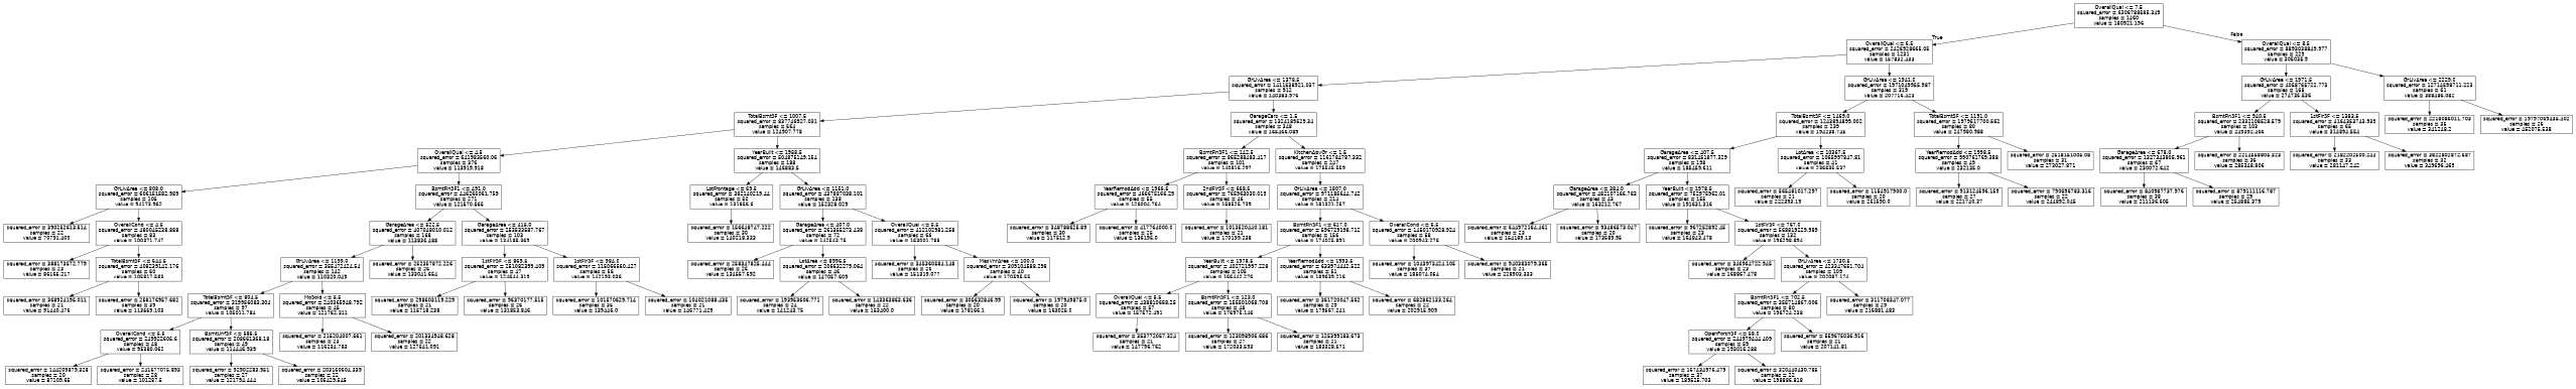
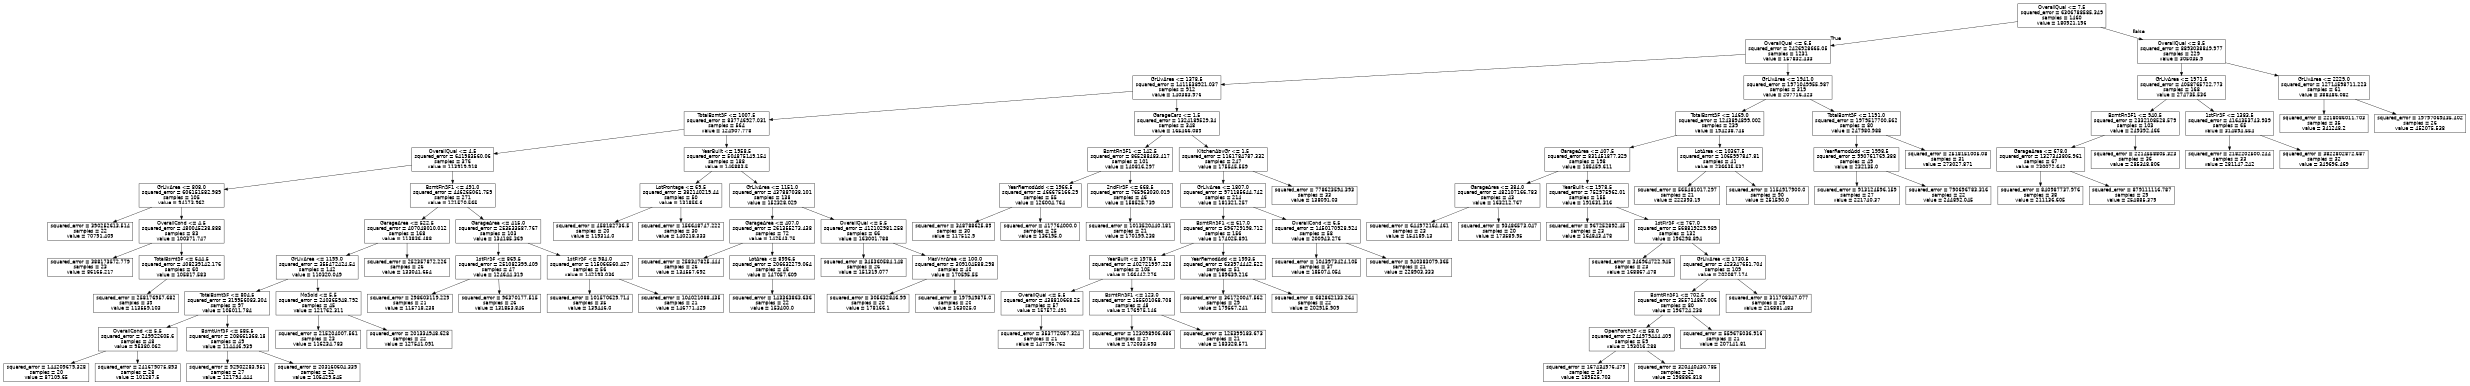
  digraph {
    node [fontname=helvetica shape=box]
    edge [fontname=helvetica]
    n1 [label="OverallQual <= 7.5\nsquared_error = 6306788585.349\nsamples = 1460\nvalue = 180921.196"]
    n2 [label="OverallQual <= 6.5\nsquared_error = 2426928665.05\nsamples = 1231\nvalue = 157832.433"]
    n3 [label="OverallQual <= 8.5\nsquared_error = 8893038849.977\nsamples = 229\nvalue = 305035.9"]
    n4 [label="GrLivArea <= 1378.5\nsquared_error = 1411538921.037\nsamples = 912\nvalue = 140383.976"]
    n5 [label="GrLivArea <= 1941.0\nsquared_error = 1971049955.987\nsamples = 319\nvalue = 207716.423"]
    n6 [label="GrLivArea <= 1971.5\nsquared_error = 4058765722.773\nsamples = 168\nvalue = 274735.536"]
    n7 [label="GrLivArea <= 2229.0\nsquared_error = 12714598711.223\nsamples = 61\nvalue = 388486.082"]
    n8 [label="TotalBsmtSF <= 1007.5\nsquared_error = 837746927.031\nsamples = 564\nvalue = 124907.778"]
    n9 [label="GarageCars <= 1.5\nsquared_error = 1324189529.34\nsamples = 348\nvalue = 165466.089"]
    n10 [label="TotalBsmtSF <= 1469.0\nsquared_error = 1243894899.002\nsamples = 239\nvalue = 194238.745"]
    n11 [label="TotalBsmtSF <= 1191.0\nsquared_error = 1979517700.562\nsamples = 80\nvalue = 247980.988"]
    n12 [label="OverallQual <= 4.5\nsquared_error = 641983560.06\nsamples = 376\nvalue = 113919.918"]
    n13 [label="YearBuilt <= 1958.5\nsquared_error = 504875149.154\nsamples = 188\nvalue = 146883.5"]
    n14 [label="BsmtFinSF1 <= 142.5\nsquared_error = 865288483.417\nsamples = 101\nvalue = 140816.297"]
    n15 [label="KitchenAbvGr <= 1.5\nsquared_error = 1161784787.332\nsamples = 247\nvalue = 175545.559"]
    n16 [label="GrLivArea <= 808.0\nsquared_error = 606151582.989\nsamples = 105\nvalue = 94173.962"]
    n17 [label="BsmtFinSF1 <= 491.0\nsquared_error = 446265061.759\nsamples = 271\nvalue = 121570.565"]
    n18 [label="LotFrontage <= 69.5\nsquared_error = 382140219.44\nsamples = 50\nvalue = 131856.6"]
    n19 [label="GrLivArea <= 1151.0\nsquared_error = 437887038.101\nsamples = 138\nvalue = 152328.029"]
    n20 [label="squared_error = 390252613.514\nsamples = 22\nvalue = 70791.409"]
    n21 [label="OverallCond <= 4.5\nsquared_error = 480045238.888\nsamples = 83\nvalue = 100371.747"]
    n22 [label="GarageArea <= 522.5\nsquared_error = 407048010.012\nsamples = 168\nvalue = 113836.488"]
    n23 [label="GarageArea <= 415.0\nsquared_error = 253533587.767\nsamples = 103\nvalue = 134185.369"]
    n24 [label="squared_error = 388173572.779\nsamples = 23\nvalue = 86165.217"]
    n25 [label="TotalBsmtSF <= 644.5\nsquared_error = 408239142.176\nsamples = 60\nvalue = 105817.583"]
-   n26 [label="squared_error = 368924195.011\nsamples = 21\nvalue = 91440.476"]
    n27 [label="squared_error = 258176957.682\nsamples = 39\nvalue = 113559.103"]
    n28 [label="GrLivArea <= 1199.0\nsquared_error = 355472424.54\nsamples = 142\nvalue = 110320.049"]
    n29 [label="squared_error = 252357872.226\nsamples = 26\nvalue = 133041.654"]
    n30 [label="1stFlrSF <= 869.5\nsquared_error = 251082399.409\nsamples = 47\nvalue = 124644.319"]
    n31 [label="1stFlrSF <= 984.0\nsquared_error = 115066560.427\nsamples = 56\nvalue = 142193.036"]
    n32 [label="TotalBsmtSF <= 804.5\nsquared_error = 319956083.304\nsamples = 97\nvalue = 105011.784"]
    n33 [label="MoSold <= 5.5\nsquared_error = 240365948.792\nsamples = 45\nvalue = 121762.311"]
    n34 [label="OverallCond <= 5.5\nsquared_error = 249922605.6\nsamples = 48\nvalue = 95380.062"]
    n35 [label="BsmtUnfSF <= 585.5\nsquared_error = 208661368.18\nsamples = 49\nvalue = 114446.939"]
    n36 [label="squared_error = 215204007.561\nsamples = 23\nvalue = 116234.783"]
    n37 [label="squared_error = 201334948.628\nsamples = 22\nvalue = 127541.091"]
-   n38 [label="squared_error = 144209879.328\nsamples = 20\nvalue = 87109.65"]
-   n39 [label="squared_error = 241677075.893\nsamples = 28\nvalue = 101287.5"]
+   n38 [label="squared_error = 144209679.328\nsamples = 20\nvalue = 87109.65"]
+   n39 [label="squared_error = 241679075.893\nsamples = 28\nvalue = 101287.5"]
    n40 [label="squared_error = 92902283.951\nsamples = 27\nvalue = 121794.444"]
    n41 [label="squared_error = 203160604.339\nsamples = 22\nvalue = 105429.545"]
    n42 [label="squared_error = 298603119.229\nsamples = 21\nvalue = 115718.238"]
    n43 [label="squared_error = 96370177.515\nsamples = 26\nvalue = 131853.846"]
    n44 [label="squared_error = 101570629.714\nsamples = 35\nvalue = 139446.0"]
    n45 [label="squared_error = 104021088.435\nsamples = 21\nvalue = 146771.429"]
+   n46 [label="squared_error = 458182736.5\nsamples = 20\nvalue = 119314.0"]
    n47 [label="squared_error = 156648747.222\nsamples = 30\nvalue = 140218.333"]
    n48 [label="GarageArea <= 407.0\nsquared_error = 261355273.438\nsamples = 72\nvalue = 142543.75"]
    n49 [label="OverallQual <= 5.5\nsquared_error = 412102981.258\nsamples = 66\nvalue = 163001.788"]
    n50 [label="squared_error = 258347825.444\nsamples = 26\nvalue = 134557.692"]
    n51 [label="LotArea <= 8996.5\nsquared_error = 206632279.064\nsamples = 46\nvalue = 147057.609"]
    n52 [label="squared_error = 345360584.148\nsamples = 26\nvalue = 151319.077"]
    n53 [label="MasVnrArea <= 100.0\nsquared_error = 309104588.298\nsamples = 40\nvalue = 170595.55"]
-   n54 [label="squared_error = 193953606.771\nsamples = 24\nvalue = 141243.75"]
    n55 [label="squared_error = 143363863.636\nsamples = 22\nvalue = 153400.0"]
    n56 [label="squared_error = 305632846.99\nsamples = 20\nvalue = 178166.1"]
    n57 [label="squared_error = 197949875.0\nsamples = 20\nvalue = 163025.0"]
    n58 [label="YearRemodAdd <= 1966.5\nsquared_error = 466675166.29\nsamples = 55\nvalue = 126004.764"]
    n59 [label="2ndFlrSF <= 668.5\nsquared_error = 765963030.019\nsamples = 46\nvalue = 158525.739"]
    n60 [label="GrLivArea <= 1807.0\nsquared_error = 971185644.742\nsamples = 214\nvalue = 181321.257"]
+   n61 [label="squared_error = 778623594.393\nsamples = 33\nvalue = 138091.03"]
    n62 [label="squared_error = 348788625.89\nsamples = 30\nvalue = 117512.9"]
    n63 [label="squared_error = 417764000.0\nsamples = 25\nvalue = 136195.0"]
    n64 [label="squared_error = 1013520440.181\nsamples = 21\nvalue = 170199.238"]
    n65 [label="BsmtFinSF1 <= 617.0\nsquared_error = 596729198.712\nsamples = 156\nvalue = 174025.891"]
    n66 [label="OverallCond <= 6.5\nsquared_error = 1450170928.924\nsamples = 58\nvalue = 200943.276"]
    n67 [label="YearBuilt <= 1978.5\nsquared_error = 402721997.228\nsamples = 105\nvalue = 166442.276"]
    n68 [label="YearRemodAdd <= 1993.5\nsquared_error = 633974442.522\nsamples = 51\nvalue = 189639.216"]
    n69 [label="squared_error = 1043973424.105\nsamples = 37\nvalue = 185074.054"]
    n70 [label="squared_error = 940383079.365\nsamples = 21\nvalue = 228903.333"]
    n71 [label="OverallQual <= 5.5\nsquared_error = 438810668.25\nsamples = 57\nvalue = 157572.491"]
    n72 [label="BsmtFinSF1 <= 123.0\nsquared_error = 155501068.708\nsamples = 48\nvalue = 176975.146"]
    n73 [label="squared_error = 361720047.562\nsamples = 29\nvalue = 179567.241"]
    n74 [label="squared_error = 682862133.264\nsamples = 22\nvalue = 202915.909"]
    n75 [label="squared_error = 353772057.324\nsamples = 21\nvalue = 147796.762"]
    n76 [label="squared_error = 123098906.686\nsamples = 27\nvalue = 172033.593"]
    n77 [label="squared_error = 125399183.673\nsamples = 21\nvalue = 183328.571"]
    n78 [label="GarageArea <= 407.5\nsquared_error = 831451877.329\nsamples = 198\nvalue = 185459.611"]
    n79 [label="LotArea <= 10367.5\nsquared_error = 1065997847.81\nsamples = 41\nvalue = 236635.537"]
    n80 [label="YearRemodAdd <= 1998.5\nsquared_error = 990761769.388\nsamples = 49\nvalue = 232135.0"]
    n81 [label="squared_error = 2518151005.08\nsamples = 31\nvalue = 273027.871"]
    n82 [label="GarageArea <= 384.0\nsquared_error = 482107166.783\nsamples = 43\nvalue = 163212.767"]
    n83 [label="YearBuilt <= 1978.5\nsquared_error = 752975962.01\nsamples = 155\nvalue = 191631.316"]
    n84 [label="squared_error = 565481017.297\nsamples = 21\nvalue = 222393.19"]
-   n85 [label="squared_error = 1154917900.0\nsamples = 20\nvalue = 251590.0"]
+   n85 [label="squared_error = 1154917900.0\nsamples = 90\nvalue = 251590.0"]
    n86 [label="squared_error = 644972164.461\nsamples = 23\nvalue = 154189.13"]
    n87 [label="squared_error = 93486573.047\nsamples = 20\nvalue = 173589.95"]
    n88 [label="squared_error = 967252892.45\nsamples = 23\nvalue = 164843.478"]
    n89 [label="1stFlrSF <= 767.0\nsquared_error = 568819229.989\nsamples = 132\nvalue = 196298.894"]
    n90 [label="squared_error = 346964722.945\nsamples = 23\nvalue = 168867.478"]
    n91 [label="GrLivArea <= 1730.5\nsquared_error = 423347651.704\nsamples = 109\nvalue = 202087.174"]
    n92 [label="BsmtFinSF1 <= 702.5\nsquared_error = 355714867.006\nsamples = 80\nvalue = 196724.238"]
    n93 [label="squared_error = 311708347.077\nsamples = 29\nvalue = 216881.483"]
    n94 [label="OpenPorchSF <= 58.0\nsquared_error = 244979444.409\nsamples = 59\nvalue = 193016.288"]
    n95 [label="squared_error = 559675036.916\nsamples = 21\nvalue = 207141.81"]
    n96 [label="squared_error = 167434976.479\nsamples = 37\nvalue = 189525.703"]
    n97 [label="squared_error = 320440430.785\nsamples = 22\nvalue = 198886.818"]
    n98 [label="squared_error = 913124596.159\nsamples = 27\nvalue = 221740.37"]
    n99 [label="squared_error = 790696783.316\nsamples = 22\nvalue = 244892.045"]
    n100 [label="BsmtFinSF1 <= 940.5\nsquared_error = 2332108528.579\nsamples = 103\nvalue = 249392.466"]
    n101 [label="1stFlrSF <= 1383.5\nsquared_error = 4164353743.939\nsamples = 65\nvalue = 314894.554"]
    n102 [label="squared_error = 2218086011.703\nsamples = 35\nvalue = 341248.2"]
    n103 [label="squared_error = 19797069435.402\nsamples = 26\nvalue = 452075.538"]
    n104 [label="GarageArea <= 678.0\nsquared_error = 1327343805.961\nsamples = 67\nvalue = 230072.642"]
    n105 [label="squared_error = 2214558805.323\nsamples = 36\nvalue = 285348.806"]
    n106 [label="squared_error = 2182202500.244\nsamples = 33\nvalue = 281147.242"]
    n107 [label="squared_error = 3822802872.687\nsamples = 32\nvalue = 349696.469"]
    n108 [label="squared_error = 840987737.976\nsamples = 38\nvalue = 211136.605"]
    n109 [label="squared_error = 879111116.787\nsamples = 29\nvalue = 254885.379"]
    n1 -> n2 [headlabel=True labelangle=45 labeldistance=2.5]
    n1 -> n3 [headlabel=False labelangle=-45 labeldistance=2.5]
    n2 -> n4
    n2 -> n5
    n3 -> n6
    n3 -> n7
    n4 -> n8
    n4 -> n9
    n5 -> n10
    n5 -> n11
    n6 -> n100
    n6 -> n101
    n7 -> n102
    n7 -> n103
    n8 -> n12
    n8 -> n13
    n9 -> n14
    n9 -> n15
    n10 -> n78
    n10 -> n79
    n11 -> n80
    n11 -> n81
    n12 -> n16
    n12 -> n17
    n13 -> n18
    n13 -> n19
    n14 -> n58
    n14 -> n59
    n15 -> n60
+   n15 -> n61
    n16 -> n20
    n16 -> n21
    n17 -> n22
    n17 -> n23
+   n18 -> n46
    n18 -> n47
    n19 -> n48
    n19 -> n49
    n21 -> n24
    n21 -> n25
    n22 -> n28
    n22 -> n29
    n23 -> n30
    n23 -> n31
-   n25 -> n26
    n25 -> n27
    n28 -> n32
    n28 -> n33
    n30 -> n42
    n30 -> n43
    n31 -> n44
    n31 -> n45
    n32 -> n34
    n32 -> n35
    n33 -> n36
    n33 -> n37
    n34 -> n38
    n34 -> n39
    n35 -> n40
    n35 -> n41
    n48 -> n50
    n48 -> n51
    n49 -> n52
    n49 -> n53
-   n51 -> n54
    n51 -> n55
    n53 -> n56
    n53 -> n57
    n58 -> n62
    n58 -> n63
    n59 -> n64
    n60 -> n65
    n60 -> n66
    n65 -> n67
    n65 -> n68
    n66 -> n69
    n66 -> n70
    n67 -> n71
    n67 -> n72
    n68 -> n73
    n68 -> n74
    n71 -> n75
    n72 -> n76
    n72 -> n77
    n78 -> n82
    n78 -> n83
    n79 -> n84
    n79 -> n85
    n80 -> n98
    n80 -> n99
    n82 -> n86
    n82 -> n87
    n83 -> n88
    n83 -> n89
    n89 -> n90
    n89 -> n91
    n91 -> n92
    n91 -> n93
    n92 -> n94
    n92 -> n95
    n94 -> n96
    n94 -> n97
    n100 -> n104
    n100 -> n105
    n101 -> n106
    n101 -> n107
    n104 -> n108
    n104 -> n109
  }
